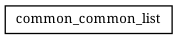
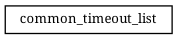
  digraph {
    rankdir=LR
    fontname="Noto Serif"
-   n1 [color=black fillcolor=white fontname="Noto Serif" fontsize=10 height=0.2 label=common_common_list shape=record style=filled width=0.4]
+   n1 [color=black fillcolor=white fontname="Noto Serif" fontsize=10 height=0.2 label=common_timeout_list shape=record style=filled width=0.4]
  }
